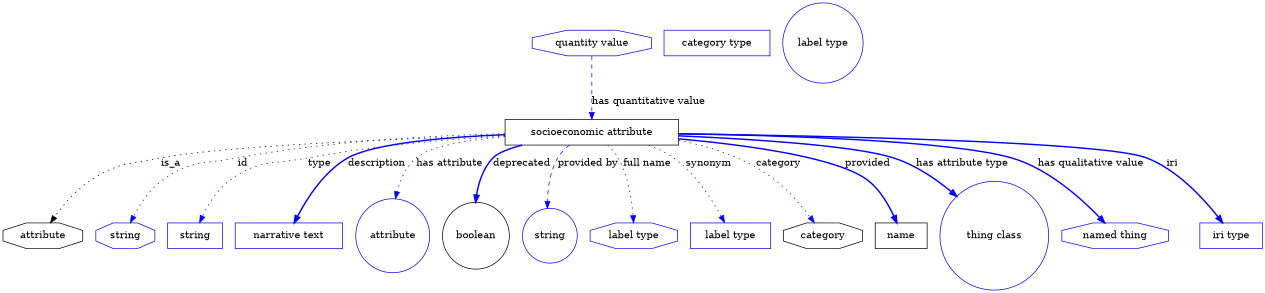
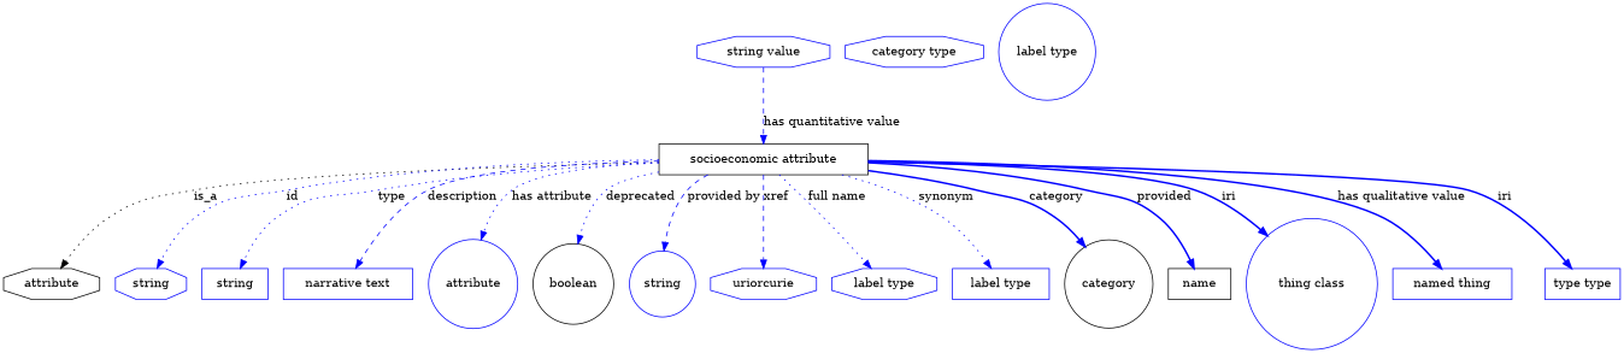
  digraph {
    node [shape=octagon color=blue]
    edge [style=dotted color=blue]
    n1 [height=0.5 label="socioeconomic attribute" shape=box width=3.3941 color=""]
    attribute [height=0.5 width=1.4443 color=""]
    n3 [height=0.5 label=string width=1.0652]
    n4 [height=0.5 label=string shape=box width=1.0652]
    n5 [height=0.5 label="narrative text" shape=box width=2.0943]
    n6 [height=0.5 label=attribute shape=circle width=1.4443]
    n7 [color=black height=0.5 label=boolean shape=circle width=1.2999]
    n8 [height=0.5 label=string shape=circle width=1.0652]
+   n9 [height=0.5 label=uriorcurie width=1.5887]
    n10 [height=0.5 label="label type" width=1.5707]
    n11 [height=0.5 label="label type" shape=box width=1.5707]
-   category [height=0.5 width=1.4263 color=""]
+   category [height=0.5 shape=circle width=1.4263 color=""]
    name [height=0.5 shape=box width=1.011 color=""]
    n14 [height=0.5 label="thing class" shape=circle width=2.1304]
-   n15 [height=0.5 label="named thing" width=1.9318]
-   n16 [height=0.5 label="iri type" shape=box width=1.2277]
-   n17 [height=0.5 label="quantity value" width=2.1484]
-   n18 [height=0.5 label="category type" shape=box width=2.0762]
+   n15 [height=0.5 label="named thing" shape=box width=1.9318]
+   n16 [height=0.5 label="type type" shape=box width=1.2277]
+   n17 [height=0.5 label="string value" width=2.1484]
+   n18 [height=0.5 label="category type" width=2.0762]
    n19 [height=0.5 label="label type" shape=circle width=1.5707]
    n1 -> attribute [label=is_a color=""]
    n1 -> n3 [label=id]
    n1 -> n4 [label=type]
-   n1 -> n5 [label=description style=bold]
+   n1 -> n5 [label=description style=dashed]
    n1 -> n6 [label="has attribute"]
-   n1 -> n7 [label=deprecated style=bold]
+   n1 -> n7 [label=deprecated]
    n1 -> n8 [label="provided by" style=dashed]
+   n1 -> n9 [label=xref style=dashed]
    n1 -> n10 [label="full name"]
    n1 -> n11 [label=synonym]
-   n1 -> category [label=category]
+   n1 -> category [label=category style=bold]
    n1 -> name [label=provided style=bold]
-   n1 -> n14 [label="has attribute type" style=bold]
+   n1 -> n14 [label=iri style=bold]
    n1 -> n15 [label="has qualitative value" style=bold]
    n1 -> n16 [label=iri style=bold]
    n17 -> n1 [label="has quantitative value" style=dashed]
  }
